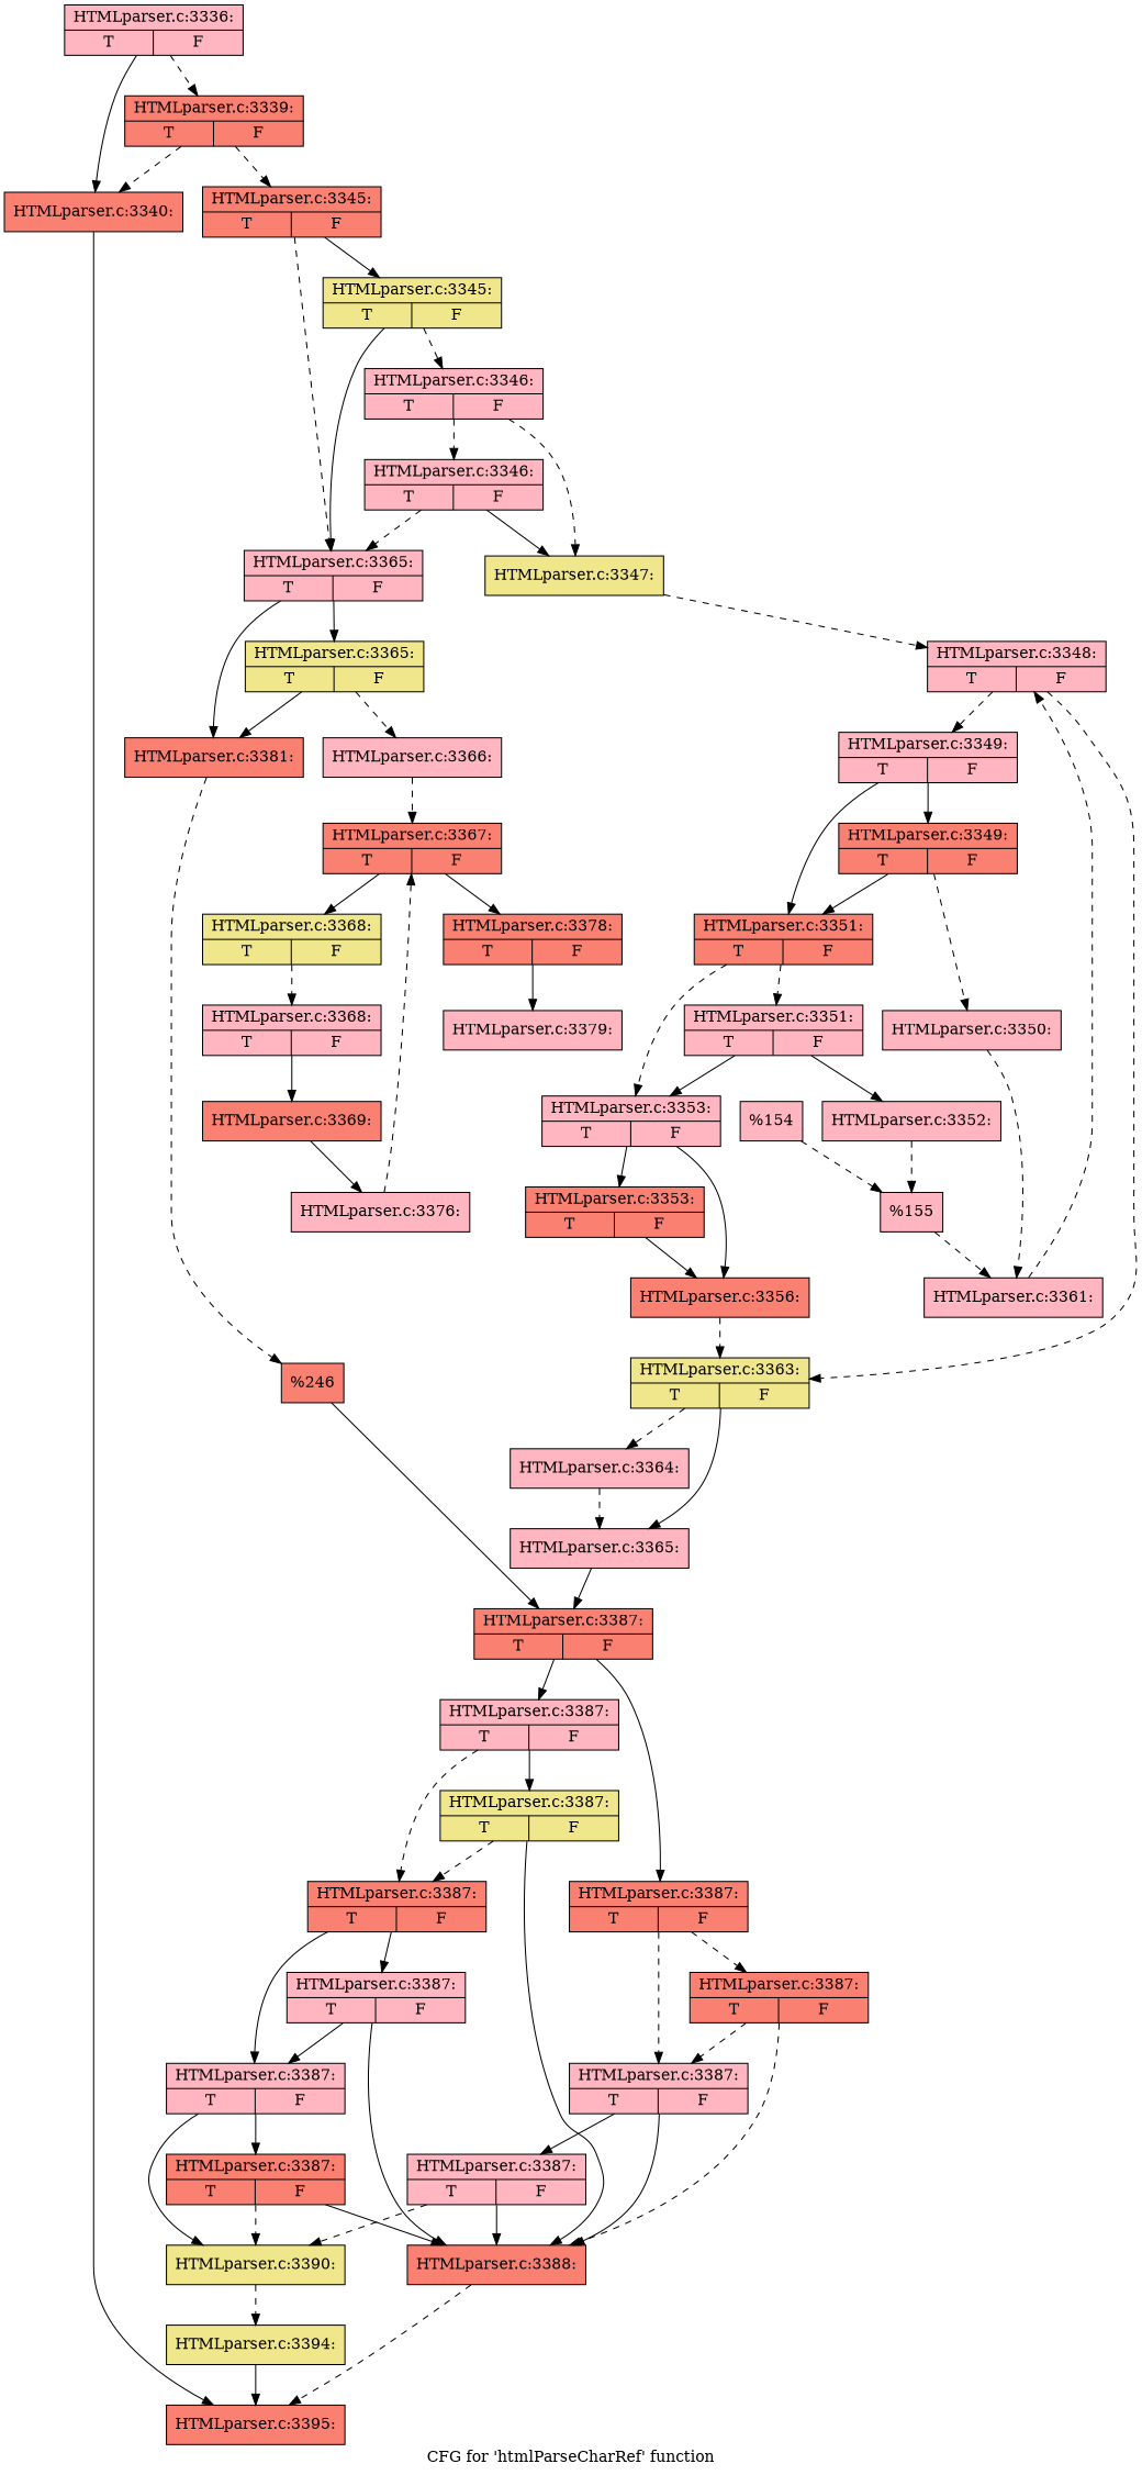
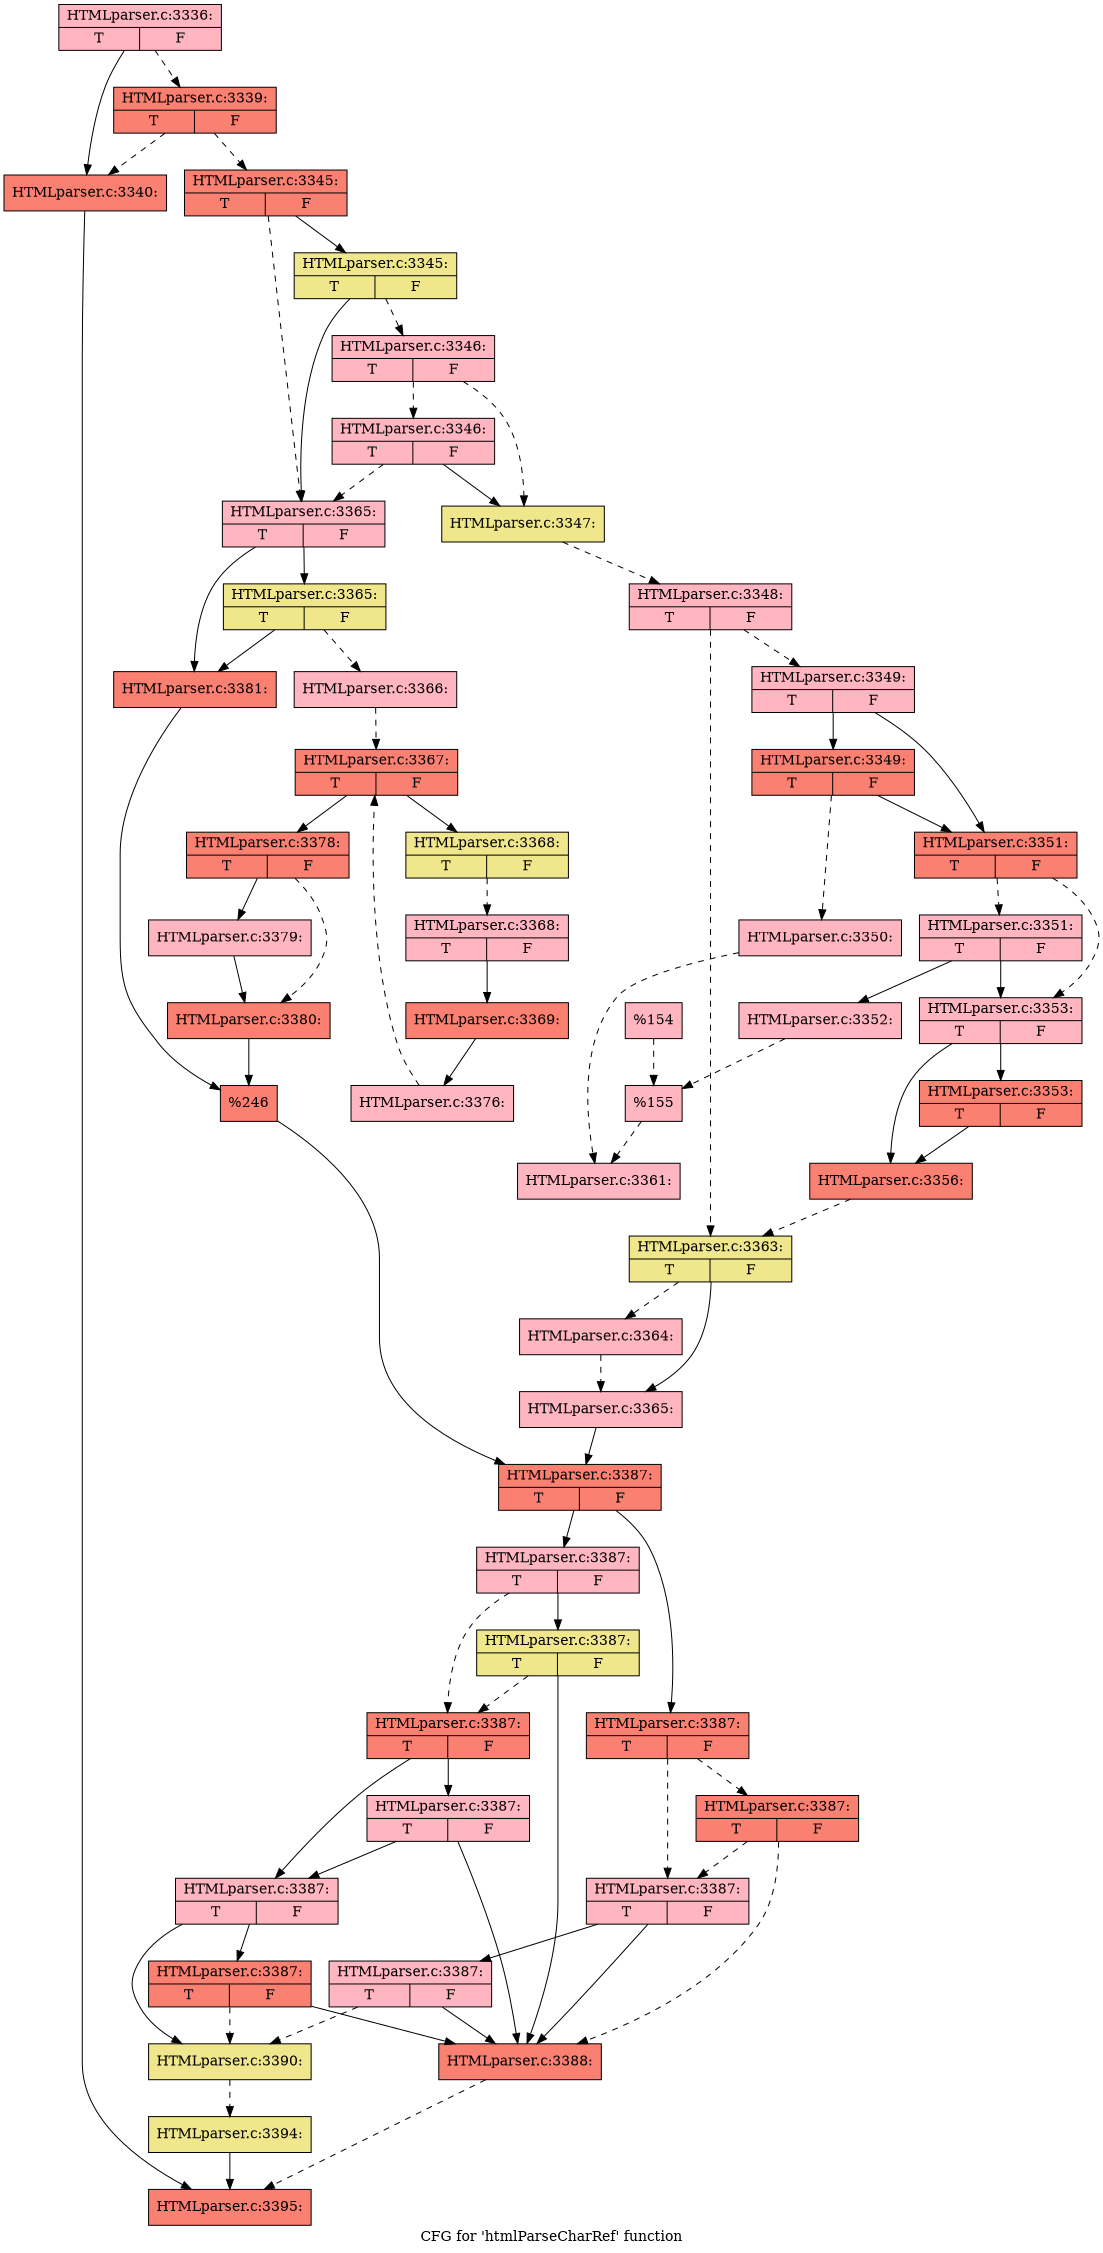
  digraph {
    label="CFG for 'htmlParseCharRef' function"
    node [fillcolor=lightpink shape=record style=filled]
    edge [style=solid]
    n1 [label="{HTMLparser.c:3336:|{<s0>T|<s1>F}}"]
    n2 [fillcolor=salmon label="{HTMLparser.c:3340:}"]
    n3 [fillcolor=salmon label="{HTMLparser.c:3339:|{<s0>T|<s1>F}}"]
    n4 [fillcolor=salmon label="{HTMLparser.c:3395:}"]
    n5 [fillcolor=salmon label="{HTMLparser.c:3345:|{<s0>T|<s1>F}}"]
    n6 [fillcolor=khaki label="{HTMLparser.c:3345:|{<s0>T|<s1>F}}"]
    n7 [label="{HTMLparser.c:3365:|{<s0>T|<s1>F}}"]
    n8 [label="{HTMLparser.c:3346:|{<s0>T|<s1>F}}"]
    n9 [fillcolor=khaki label="{HTMLparser.c:3365:|{<s0>T|<s1>F}}"]
    n10 [fillcolor=salmon label="{HTMLparser.c:3381:}"]
    n11 [fillcolor=khaki label="{HTMLparser.c:3347:}"]
    n12 [label="{HTMLparser.c:3346:|{<s0>T|<s1>F}}"]
    n13 [label="{HTMLparser.c:3366:}"]
    n14 [fillcolor=salmon label="{%246}"]
    n15 [label="{HTMLparser.c:3348:|{<s0>T|<s1>F}}"]
    n16 [label="{HTMLparser.c:3349:|{<s0>T|<s1>F}}"]
    n17 [fillcolor=khaki label="{HTMLparser.c:3363:|{<s0>T|<s1>F}}"]
    n18 [fillcolor=salmon label="{HTMLparser.c:3349:|{<s0>T|<s1>F}}"]
    n19 [fillcolor=salmon label="{HTMLparser.c:3351:|{<s0>T|<s1>F}}"]
    n20 [label="{HTMLparser.c:3364:}"]
    n21 [label="{HTMLparser.c:3365:}"]
    n22 [label="{HTMLparser.c:3350:}"]
    n23 [label="{HTMLparser.c:3351:|{<s0>T|<s1>F}}"]
    n24 [label="{HTMLparser.c:3353:|{<s0>T|<s1>F}}"]
    n25 [fillcolor=salmon label="{HTMLparser.c:3387:|{<s0>T|<s1>F}}"]
    n26 [label="{HTMLparser.c:3361:}"]
    n27 [label="{HTMLparser.c:3352:}"]
    n28 [fillcolor=salmon label="{HTMLparser.c:3353:|{<s0>T|<s1>F}}"]
    n29 [fillcolor=salmon label="{HTMLparser.c:3356:}"]
    n30 [label="{%155}"]
    n31 [label="{%154}"]
    n32 [fillcolor=salmon label="{HTMLparser.c:3387:|{<s0>T|<s1>F}}"]
    n33 [label="{HTMLparser.c:3387:|{<s0>T|<s1>F}}"]
    n34 [fillcolor=salmon label="{HTMLparser.c:3387:|{<s0>T|<s1>F}}"]
    n35 [label="{HTMLparser.c:3387:|{<s0>T|<s1>F}}"]
    n36 [fillcolor=khaki label="{HTMLparser.c:3387:|{<s0>T|<s1>F}}"]
    n37 [fillcolor=salmon label="{HTMLparser.c:3387:|{<s0>T|<s1>F}}"]
    n38 [fillcolor=salmon label="{HTMLparser.c:3367:|{<s0>T|<s1>F}}"]
    n39 [fillcolor=khaki label="{HTMLparser.c:3368:|{<s0>T|<s1>F}}"]
    n40 [fillcolor=salmon label="{HTMLparser.c:3378:|{<s0>T|<s1>F}}"]
    n41 [label="{HTMLparser.c:3368:|{<s0>T|<s1>F}}"]
    n42 [label="{HTMLparser.c:3379:}"]
+   n43 [fillcolor=salmon label="{HTMLparser.c:3380:}"]
    n44 [fillcolor=salmon label="{HTMLparser.c:3369:}"]
    n45 [label="{HTMLparser.c:3376:}"]
    n46 [fillcolor=salmon label="{HTMLparser.c:3388:}"]
    n47 [label="{HTMLparser.c:3387:|{<s0>T|<s1>F}}"]
    n48 [label="{HTMLparser.c:3387:|{<s0>T|<s1>F}}"]
    n49 [label="{HTMLparser.c:3387:|{<s0>T|<s1>F}}"]
    n50 [fillcolor=khaki label="{HTMLparser.c:3390:}"]
    n51 [fillcolor=khaki label="{HTMLparser.c:3394:}"]
    n52 [fillcolor=salmon label="{HTMLparser.c:3387:|{<s0>T|<s1>F}}"]
    n1 -> n2
    n1 -> n3 [style=dashed]
    n2 -> n4
    n3 -> n2 [style=dashed]
    n3 -> n5 [style=dashed]
    n5 -> n6
    n5 -> n7 [style=dashed]
    n6 -> n7
    n6 -> n8 [style=dashed]
    n7 -> n9
    n7 -> n10
    n8 -> n11 [style=dashed]
    n8 -> n12 [style=dashed]
    n9 -> n10
    n9 -> n13 [style=dashed]
-   n10 -> n14 [style=dashed]
+   n10 -> n14
    n11 -> n15 [style=dashed]
    n12 -> n7 [style=dashed]
    n12 -> n11
    n13 -> n38 [style=dashed]
    n14 -> n25
    n15 -> n16 [style=dashed]
    n15 -> n17 [style=dashed]
    n16 -> n18
    n16 -> n19
    n17 -> n20 [style=dashed]
    n17 -> n21
    n18 -> n19
    n18 -> n22 [style=dashed]
    n19 -> n23 [style=dashed]
    n19 -> n24 [style=dashed]
    n20 -> n21 [style=dashed]
    n21 -> n25
    n22 -> n26 [style=dashed]
    n23 -> n24
    n23 -> n27
    n24 -> n28
    n24 -> n29
    n25 -> n32
    n25 -> n33
-   n26 -> n15 [style=dashed]
    n27 -> n30 [style=dashed]
    n28 -> n29
    n29 -> n17 [style=dashed]
    n30 -> n26 [style=dashed]
    n31 -> n30 [style=dashed]
    n32 -> n34 [style=dashed]
    n32 -> n35 [style=dashed]
    n33 -> n36
    n33 -> n37 [style=dashed]
    n34 -> n35 [style=dashed]
    n34 -> n46 [style=dashed]
    n35 -> n46
    n35 -> n47
    n36 -> n37 [style=dashed]
    n36 -> n46
    n37 -> n48
    n37 -> n49
    n38 -> n39
    n38 -> n40
    n39 -> n41 [style=dashed]
    n40 -> n42
+   n40 -> n43 [style=dashed]
    n41 -> n44
+   n42 -> n43
+   n43 -> n14
    n44 -> n45
    n45 -> n38 [style=dashed]
    n46 -> n4 [style=dashed]
    n47 -> n46
    n47 -> n50 [style=dashed]
    n48 -> n46
    n48 -> n49
    n49 -> n50
    n49 -> n52
    n50 -> n51 [style=dashed]
    n51 -> n4
    n52 -> n46
    n52 -> n50 [style=dashed]
  }
